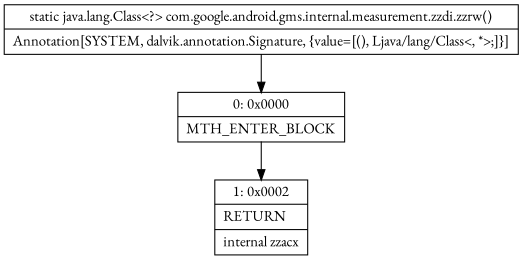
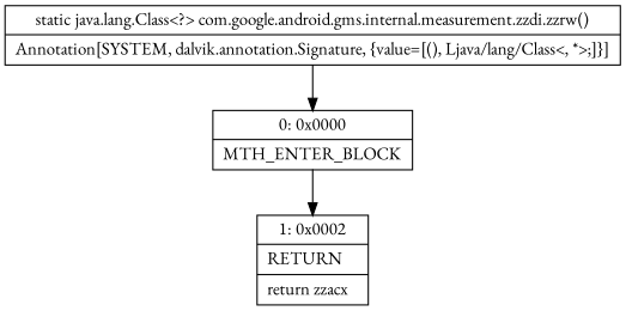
  digraph {
    fontname="EB Garamond"
    node [shape=record fontname="EB Garamond"]
    edge [fontname="EB Garamond"]
    n1 [label="{0\:\ 0x0000|MTH_ENTER_BLOCK\l}"]
-   n2 [label="{1\:\ 0x0002|RETURN\l|internal zzacx\l}"]
+   n2 [label="{1\:\ 0x0002|RETURN\l|return zzacx\l}"]
    n3 [label="{static java.lang.Class\<?\> com.google.android.gms.internal.measurement.zzdi.zzrw()  | Annotation[SYSTEM, dalvik.annotation.Signature, \{value=[(), Ljava\/lang\/Class\<, *\>;]\}]\l}"]
    n1 -> n2
    n3 -> n1
  }
